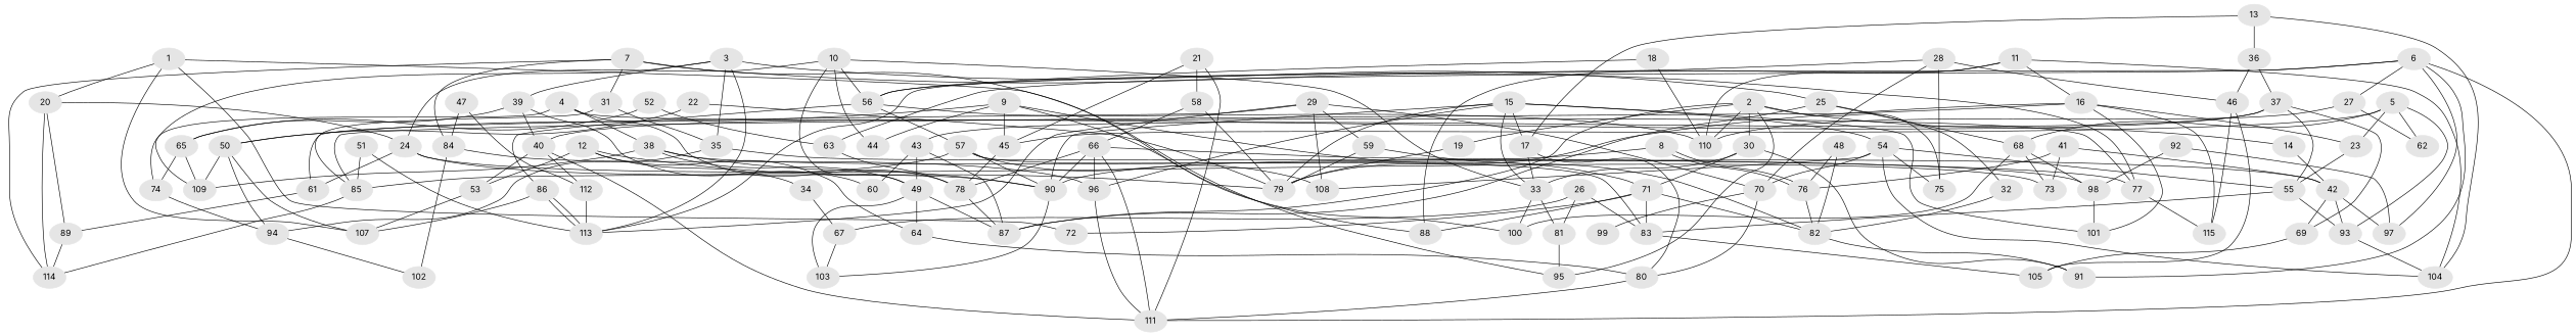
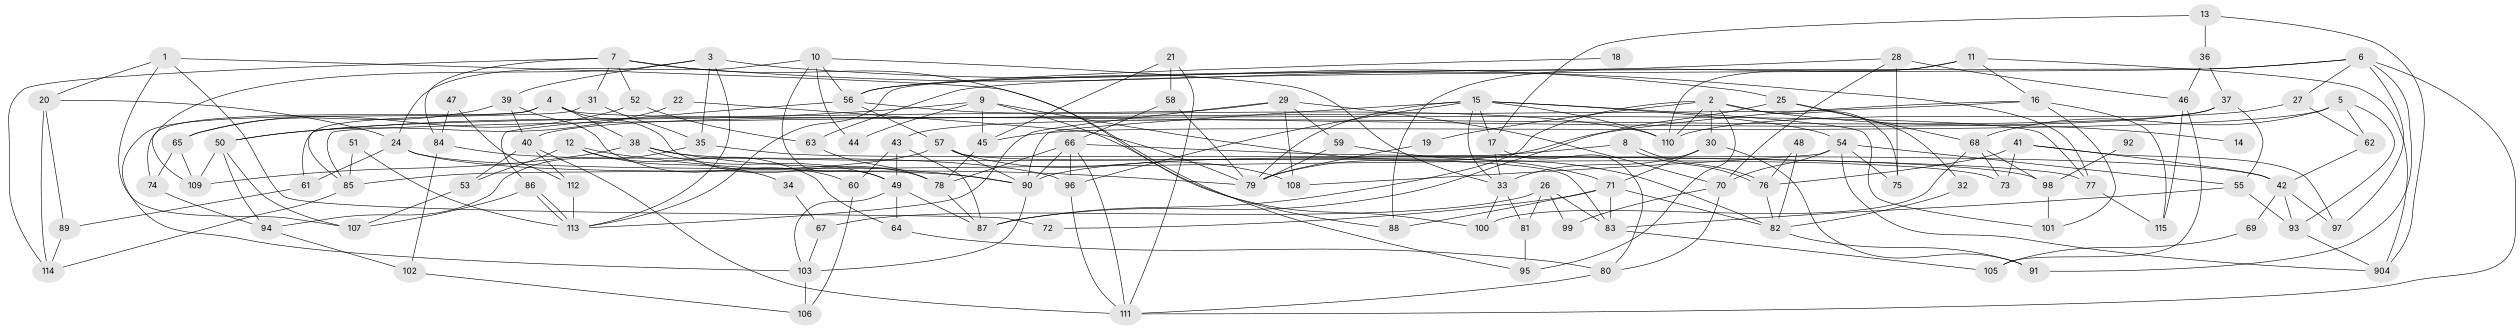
  graph {
    fontname=Inter
    node [color=gray90 fontname=Inter style=filled]
    edge [fontname=Inter]
    1
    20
    72
    88
    107
    114
    24
    89
    2
    14
    19
    30
    75
    87
    95
    110
    42
    79
    91
    71
    33
    3
    25
    35
    39
    109
    113
    68
    32
    94
    98
    40
    60
    65
    4
    38
    74
    77
    78
    103
    90
    49
    115
+   106
    5
-   23
    45
    62
    93
    55
    100
    73
-   104
+   104 [label=904]
    6
    27
    63
    97
    111
    7
    31
    52
    84
    85
    96
    102
    8
    76
    82
    9
    44
    50
    83
    10
    56
    61
    81
    64
    57
    86
    11
    16
    101
    12
    34
    53
    67
    80
    13
    17
    36
    46
    37
    69
    15
    54
    70
    108
    18
    21
    58
    66
    22
    26
    99
    105
    28
    29
    59
    43
    112
    41
    47
    48
    51
    92
    1 -- 20
    1 -- 72
    1 -- 88
    1 -- 107
    20 -- 114
    20 -- 24
    20 -- 89
    24 -- 90
    24 -- 73
    24 -- 61
    89 -- 114
    2 -- 14
    2 -- 19
    2 -- 30
    2 -- 75
    2 -- 87
    2 -- 95
    2 -- 110
-   14 -- 42
+   62 -- 42
    19 -- 79
    30 -- 91
    30 -- 71
    30 -- 33
    42 -- 93
    42 -- 97
    42 -- 69
    71 -- 72
    71 -- 88
    71 -- 82
    71 -- 83
    33 -- 100
    33 -- 81
    3 -- 25
    3 -- 35
    3 -- 39
    3 -- 109
    3 -- 113
    25 -- 87
    25 -- 68
    25 -- 32
    35 -- 94
    35 -- 98
    39 -- 40
    39 -- 60
    39 -- 65
    68 -- 98
    68 -- 100
    68 -- 73
    32 -- 82
    94 -- 102
    98 -- 101
    40 -- 111
    40 -- 53
    40 -- 112
+   60 -- 106
    65 -- 109
    65 -- 74
    4 -- 38
    4 -- 74
    4 -- 77
    4 -- 78
+   4 -- 103
    38 -- 42
    38 -- 109
    38 -- 90
    38 -- 49
    74 -- 94
    77 -- 115
    78 -- 87
+   103 -- 106
    90 -- 103
    49 -- 87
    49 -- 103
    49 -- 64
    5 -- 68
-   5 -- 23
    5 -- 45
    5 -- 62
    5 -- 93
-   23 -- 55
    45 -- 78
    93 -- 104
    55 -- 93
    55 -- 83
    6 -- 91
    6 -- 113
    6 -- 27
    6 -- 63
    6 -- 97
    6 -- 111
    27 -- 110
    27 -- 62
    63 -- 78
    7 -- 114
    7 -- 95
    7 -- 77
    7 -- 31
+   7 -- 52
    7 -- 84
    31 -- 35
    31 -- 85
    52 -- 65
    52 -- 63
    84 -- 96
    84 -- 102
    85 -- 114
    96 -- 111
+   102 -- 106
    8 -- 90
    8 -- 76
    8 -- 76
    76 -- 82
    82 -- 91
    9 -- 71
    9 -- 45
    9 -- 100
    9 -- 44
    9 -- 50
    50 -- 107
    50 -- 109
    50 -- 94
    83 -- 105
    10 -- 24
    10 -- 33
    10 -- 49
    10 -- 44
    10 -- 56
    56 -- 110
    56 -- 57
    56 -- 86
    61 -- 89
    81 -- 95
    64 -- 80
    57 -- 90
    57 -- 85
    57 -- 83
    57 -- 108
    86 -- 107
    86 -- 113
    86 -- 113
    11 -- 88
    11 -- 110
    11 -- 104
    11 -- 16
    16 -- 79
    16 -- 115
-   16 -- 23
    16 -- 85
    16 -- 101
    12 -- 79
    12 -- 64
    12 -- 34
    12 -- 53
    34 -- 67
    53 -- 107
    67 -- 103
    80 -- 111
    13 -- 104
    13 -- 17
    13 -- 36
    17 -- 33
    17 -- 80
    36 -- 46
    36 -- 37
    46 -- 115
    46 -- 105
    37 -- 40
    37 -- 55
-   37 -- 69
    37 -- 43
    69 -- 105
    15 -- 79
    15 -- 33
    15 -- 90
    15 -- 96
    15 -- 101
    15 -- 17
    15 -- 54
    54 -- 75
    54 -- 55
    54 -- 104
    54 -- 70
    54 -- 108
    70 -- 80
    70 -- 99
-   18 -- 110
+   15 -- 110
    18 -- 56
    21 -- 45
    21 -- 111
    21 -- 58
    58 -- 79
    58 -- 66
    66 -- 77
    66 -- 78
    66 -- 90
    66 -- 111
    66 -- 96
    22 -- 79
    22 -- 50
    26 -- 83
    26 -- 81
    26 -- 67
+   26 -- 99
    28 -- 75
    28 -- 56
    28 -- 46
    28 -- 70
    29 -- 113
    29 -- 61
    29 -- 70
    29 -- 108
    29 -- 59
    59 -- 79
    59 -- 82
    43 -- 87
    43 -- 60
    43 -- 49
    112 -- 113
    41 -- 42
    41 -- 73
    41 -- 76
    47 -- 84
    47 -- 112
    48 -- 76
    48 -- 82
    51 -- 113
    51 -- 85
    92 -- 98
-   92 -- 97
+   41 -- 97
  }
